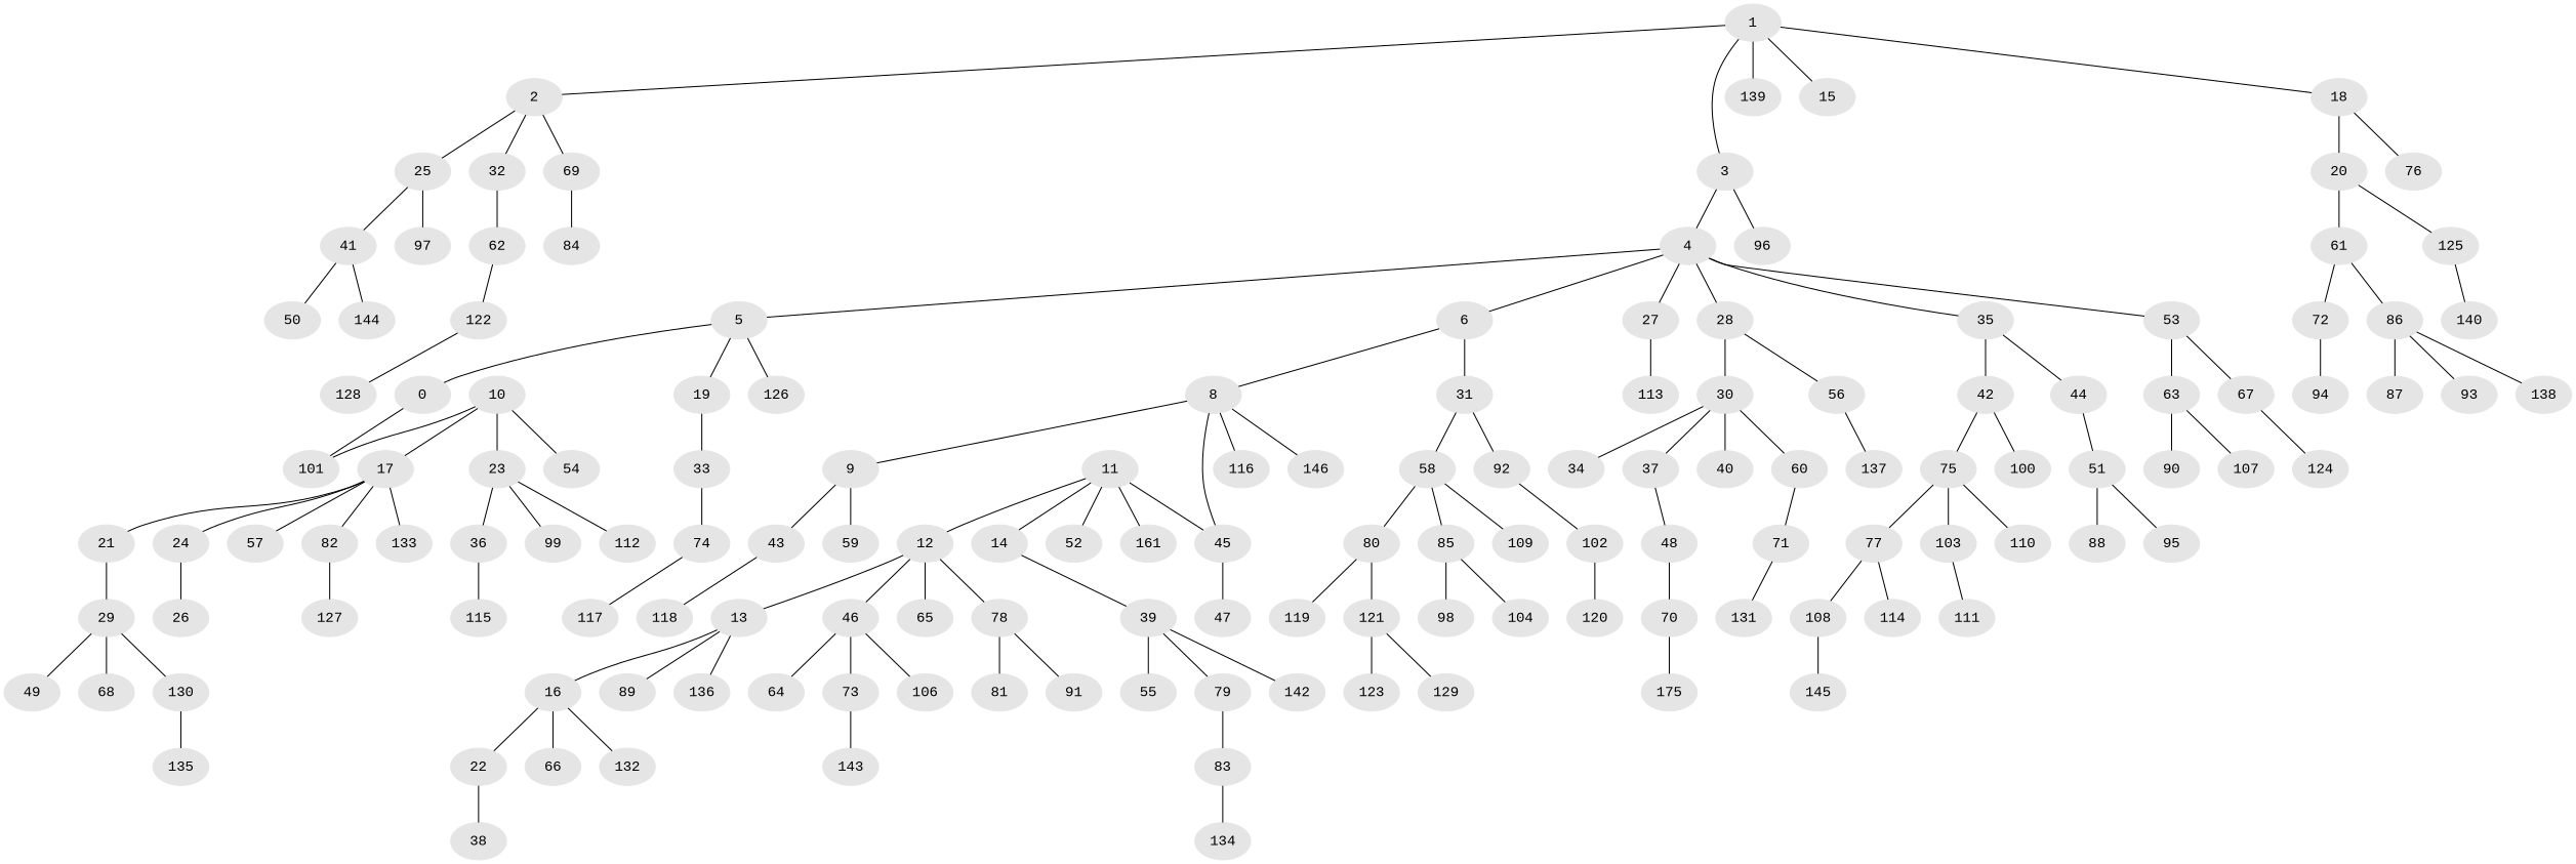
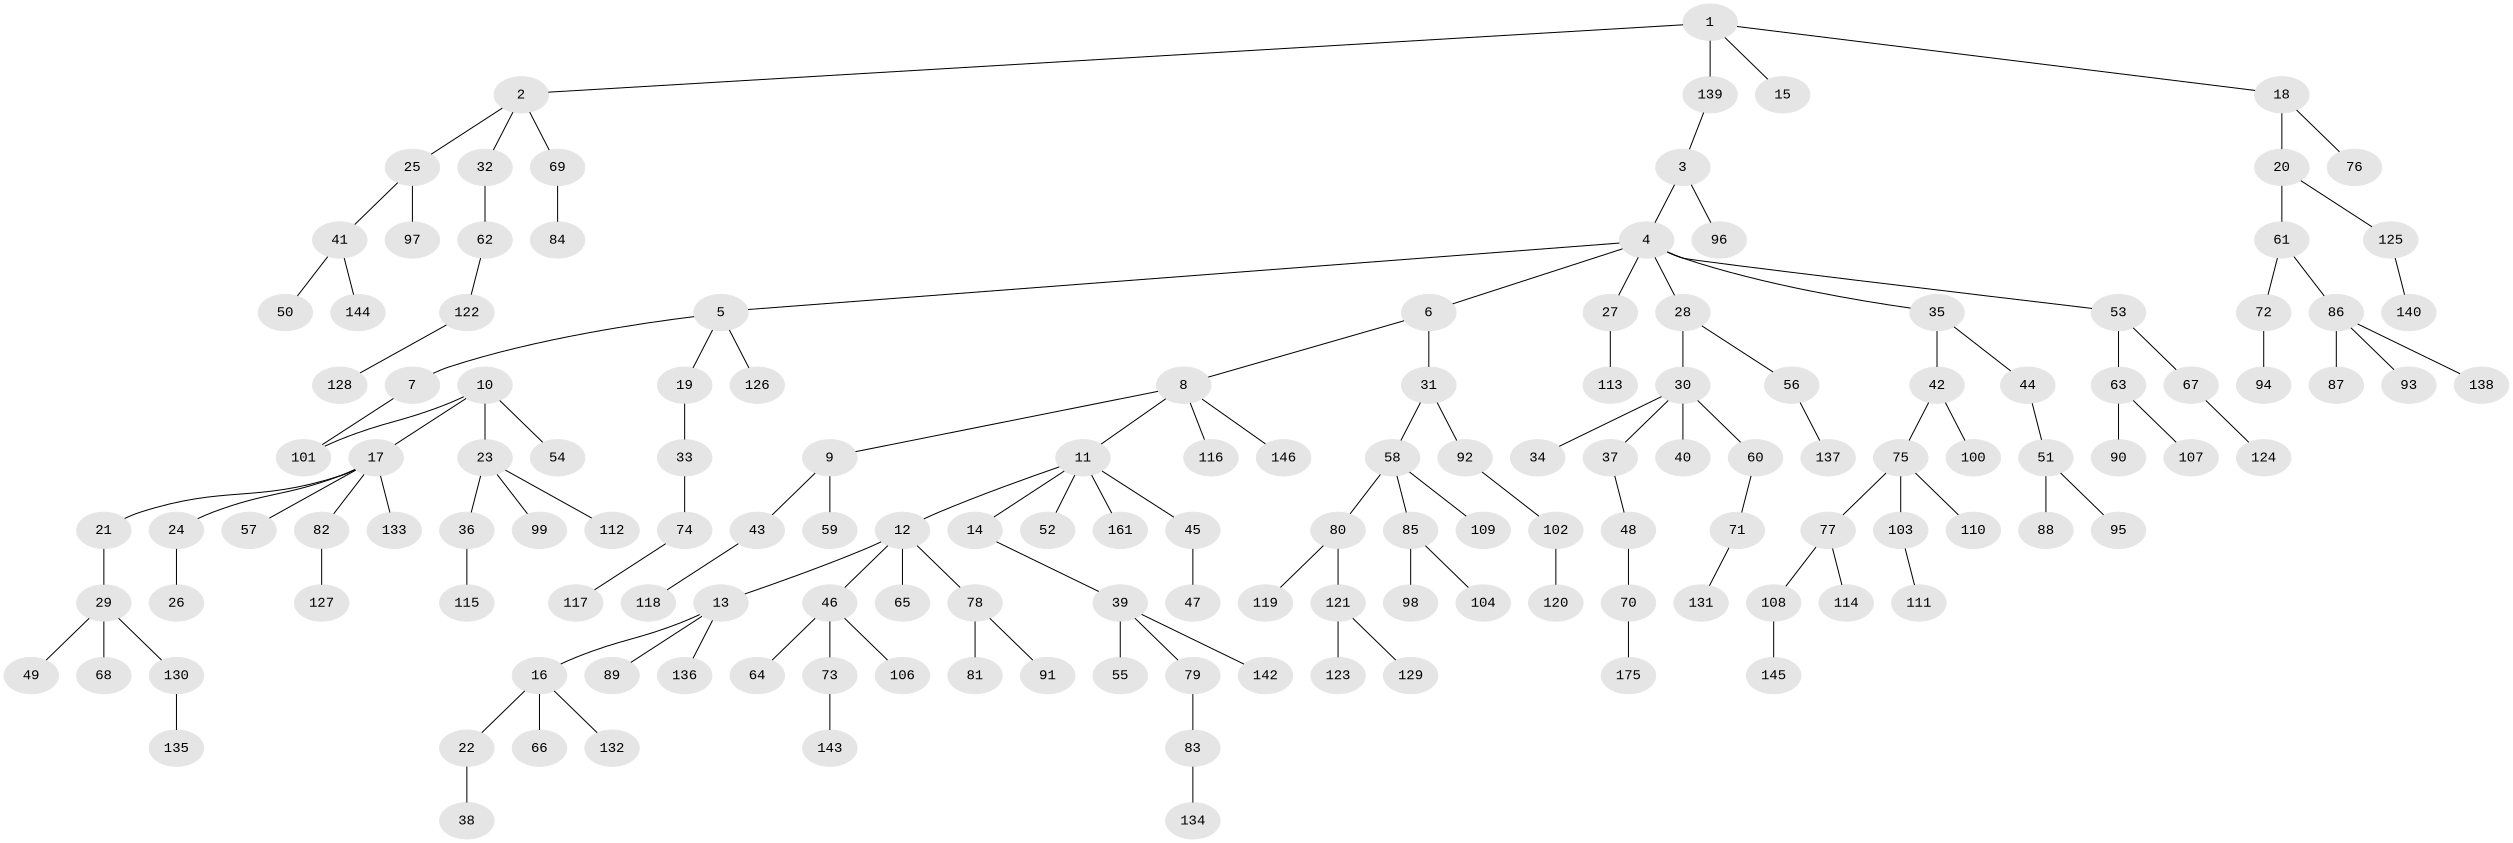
  graph {
    fontname="Liberation Mono"
    node [color=gray90 fontname="Liberation Mono" style=filled]
    edge [fontname="Liberation Mono"]
    1
    2
    3
    15
    18
    139
    25
    32
    69
    4
    96
    20
    76
    41
    97
    62
    84
    5
    6
    27
    28
    35
    53
-   7 [label=0]
+   7
    19
    126
    8
    31
    113
    30
    56
    42
    44
    63
    67
    101
    33
    9
    11
    116
    146
    58
    92
    10
    17
    23
    54
    43
    59
    12
    14
    45
    52
    n54 [label=161]
    118
    21
    24
    57
    82
    133
    36
    99
    112
    13
    46
    65
    78
    39
    47
    16
    89
    136
    64
    73
    106
    81
    91
    22
    66
    132
    55
    79
    142
    38
    29
    26
    127
    61
    125
    74
    72
    86
    140
    49
    68
    130
    115
    50
    144
    34
    37
    40
    60
    137
    135
    48
    71
    80
    85
    109
    102
    122
    117
    75
    100
    51
    70
    83
    77
    103
    110
    88
    95
    143
    n125 [label=175]
    90
    107
    124
    119
    121
    98
    104
    131
    94
    87
    93
    138
    128
    108
    114
    111
    145
    134
    123
    129
    120
    1 -- 2
-   1 -- 3
+   139 -- 3
    1 -- 15
    1 -- 18
    1 -- 139
    2 -- 25
    2 -- 32
    2 -- 69
    3 -- 4
    3 -- 96
    18 -- 20
    18 -- 76
    25 -- 41
    25 -- 97
    32 -- 62
    69 -- 84
    4 -- 5
    4 -- 6
    4 -- 27
    4 -- 28
    4 -- 35
    4 -- 53
    20 -- 61
    20 -- 125
    41 -- 50
    41 -- 144
    62 -- 122
    5 -- 7
    5 -- 19
    5 -- 126
    6 -- 8
    6 -- 31
    27 -- 113
    28 -- 30
    28 -- 56
    35 -- 42
    35 -- 44
    53 -- 63
    53 -- 67
    7 -- 101
    19 -- 33
    8 -- 9
-   8 -- 45
+   8 -- 11
    8 -- 116
    8 -- 146
    31 -- 58
    31 -- 92
    30 -- 34
    30 -- 37
    30 -- 40
    30 -- 60
    56 -- 137
    42 -- 75
    42 -- 100
    44 -- 51
    63 -- 90
    63 -- 107
    67 -- 124
    33 -- 74
    9 -- 43
    9 -- 59
    11 -- 12
    11 -- 14
    11 -- 45
    11 -- 52
    11 -- n54
    58 -- 80
    58 -- 85
    58 -- 109
    92 -- 102
    10 -- 101
    10 -- 17
    10 -- 23
    10 -- 54
    17 -- 21
    17 -- 24
    17 -- 57
    17 -- 82
    17 -- 133
    23 -- 36
    23 -- 99
    23 -- 112
    43 -- 118
    12 -- 13
    12 -- 46
    12 -- 65
    12 -- 78
    14 -- 39
    45 -- 47
    21 -- 29
    24 -- 26
    82 -- 127
    36 -- 115
    13 -- 16
    13 -- 89
    13 -- 136
    46 -- 64
    46 -- 73
    46 -- 106
    78 -- 81
    78 -- 91
    39 -- 55
    39 -- 79
    39 -- 142
    16 -- 22
    16 -- 66
    16 -- 132
    73 -- 143
    22 -- 38
    79 -- 83
    29 -- 49
    29 -- 68
    29 -- 130
    61 -- 72
    61 -- 86
    125 -- 140
    74 -- 117
    72 -- 94
    86 -- 87
    86 -- 93
    86 -- 138
    130 -- 135
    37 -- 48
    60 -- 71
    48 -- 70
    71 -- 131
    80 -- 119
    80 -- 121
    85 -- 98
    85 -- 104
    102 -- 120
    122 -- 128
    75 -- 77
    75 -- 103
    75 -- 110
    51 -- 88
    51 -- 95
    70 -- n125
    83 -- 134
    77 -- 108
    77 -- 114
    103 -- 111
    121 -- 123
    121 -- 129
    108 -- 145
  }
